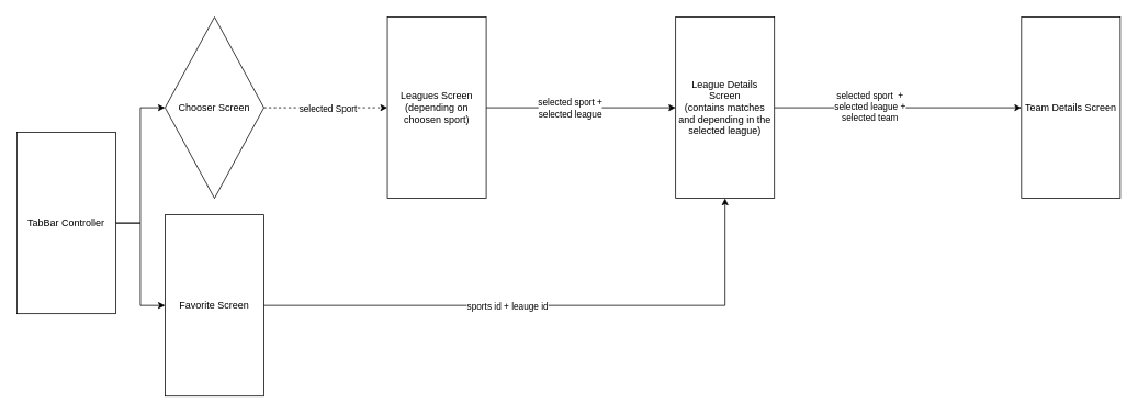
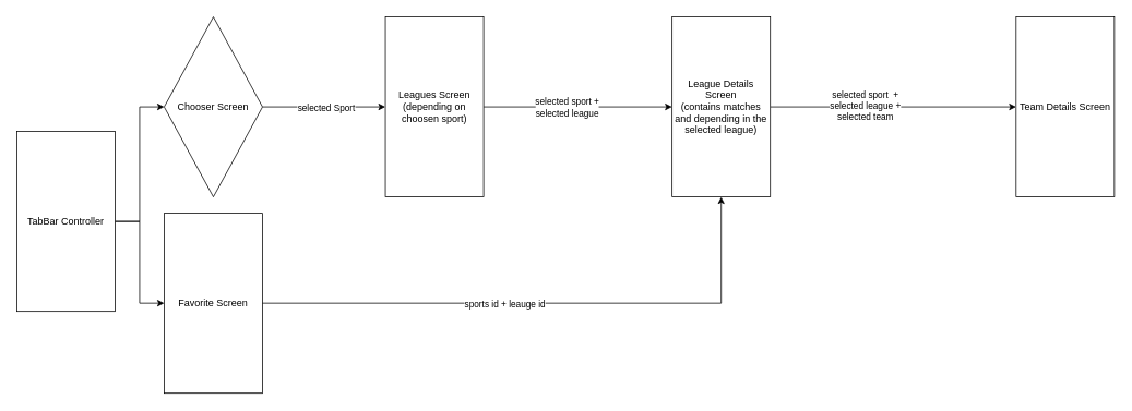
  <mxCell id="0" />
  <mxCell id="1" parent="0" />
  <mxCell id="2" style="edgeStyle=orthogonalEdgeStyle;rounded=0;orthogonalLoop=1;jettySize=auto;html=1;" edge="1" parent="1" source="4" target="7"><mxGeometry relative="1" as="geometry" /></mxCell>
  <mxCell id="3" style="edgeStyle=orthogonalEdgeStyle;rounded=0;orthogonalLoop=1;jettySize=auto;html=1;" edge="1" parent="1" source="4" target="8"><mxGeometry relative="1" as="geometry" /></mxCell>
  <mxCell id="4" value="TabBar Controller" style="rounded=0;whiteSpace=wrap;html=1;" vertex="1" parent="1"><mxGeometry x="20" y="160" width="120" height="220" as="geometry" /></mxCell>
- <mxCell id="5" value="" style="edgeStyle=orthogonalEdgeStyle;rounded=0;orthogonalLoop=1;jettySize=auto;html=1;dashed=1;" edge="1" parent="1" source="7" target="11"><mxGeometry relative="1" as="geometry" /></mxCell>
+ <mxCell id="5" value="" style="edgeStyle=orthogonalEdgeStyle;rounded=0;orthogonalLoop=1;jettySize=auto;html=1;" edge="1" parent="1" source="7" target="11"><mxGeometry relative="1" as="geometry" /></mxCell>
  <mxCell id="6" value="selected Sport" style="edgeLabel;html=1;align=center;verticalAlign=middle;resizable=0;points=[];" vertex="1" connectable="0" parent="5"><mxGeometry x="0.027" y="-1" relative="1" as="geometry"><mxPoint as="offset" /></mxGeometry></mxCell>
  <mxCell id="7" value="Chooser Screen" style="rhombus;whiteSpace=wrap;html=1;" vertex="1" parent="1"><mxGeometry x="200" y="20" width="120" height="220" as="geometry" /></mxCell>
  <mxCell id="8" value="Favorite Screen" style="rounded=0;whiteSpace=wrap;html=1;" vertex="1" parent="1"><mxGeometry x="200" y="260" width="120" height="220" as="geometry" /></mxCell>
  <mxCell id="9" value="" style="edgeStyle=orthogonalEdgeStyle;rounded=0;orthogonalLoop=1;jettySize=auto;html=1;" edge="1" parent="1" source="11" target="14"><mxGeometry relative="1" as="geometry" /></mxCell>
  <mxCell id="10" value="selected sport +&lt;div&gt;selected league&lt;/div&gt;" style="edgeLabel;html=1;align=center;verticalAlign=middle;resizable=0;points=[];" vertex="1" connectable="0" parent="9"><mxGeometry x="-0.12" relative="1" as="geometry"><mxPoint as="offset" /></mxGeometry></mxCell>
  <mxCell id="11" value="Leagues Screen&lt;div&gt;(depending on choosen sport)&lt;/div&gt;" style="rounded=0;whiteSpace=wrap;html=1;" vertex="1" parent="1"><mxGeometry x="470" y="20" width="120" height="220" as="geometry" /></mxCell>
  <mxCell id="12" value="" style="edgeStyle=orthogonalEdgeStyle;rounded=0;orthogonalLoop=1;jettySize=auto;html=1;" edge="1" parent="1" source="14" target="15"><mxGeometry relative="1" as="geometry" /></mxCell>
  <mxCell id="13" value="selected sport&amp;nbsp; +&lt;div&gt;selected league +&lt;/div&gt;&lt;div&gt;selected team&lt;/div&gt;" style="edgeLabel;html=1;align=center;verticalAlign=middle;resizable=0;points=[];" vertex="1" connectable="0" parent="12"><mxGeometry x="-0.233" y="2" relative="1" as="geometry"><mxPoint as="offset" /></mxGeometry></mxCell>
  <mxCell id="14" value="League Details Screen&lt;div&gt;(contains matches and depending in the selected league)&lt;/div&gt;" style="rounded=0;whiteSpace=wrap;html=1;" vertex="1" parent="1"><mxGeometry x="820" y="20" width="120" height="220" as="geometry" /></mxCell>
  <mxCell id="15" value="Team Details Screen" style="rounded=0;whiteSpace=wrap;html=1;" vertex="1" parent="1"><mxGeometry x="1240" y="20" width="120" height="220" as="geometry" /></mxCell>
  <mxCell id="16" style="edgeStyle=orthogonalEdgeStyle;rounded=0;orthogonalLoop=1;jettySize=auto;html=1;" edge="1" parent="1" source="8" target="14"><mxGeometry relative="1" as="geometry" /></mxCell>
  <mxCell id="17" value="sports id + leauge id" style="edgeLabel;html=1;align=center;verticalAlign=middle;resizable=0;points=[];" vertex="1" connectable="0" parent="16"><mxGeometry x="-0.145" relative="1" as="geometry"><mxPoint as="offset" /></mxGeometry></mxCell>
